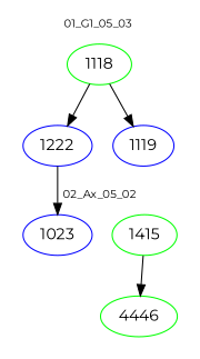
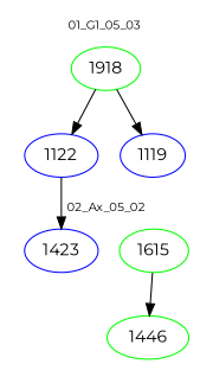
  digraph {
    fontname=Montserrat
    node [color=green fontname=Montserrat]
    edge [color=black fontname=Montserrat]
-   n1 [label=1415]
-   n2 [color=blue label=1023]
-   n3 [label=4446]
-   n4 [label=1118]
-   n5 [color=blue label=1222]
+   n1 [label=1615]
+   n2 [color=blue label=1423]
+   n3 [label=1446]
+   n4 [label=1918]
+   n5 [color=blue label=1122]
    n6 [color=blue label=1119]
    subgraph cluster_1 {
      color=white
      fontsize=10
      label="02_Ax_05_02"
      n1
      n2
      n3
    }
    subgraph cluster_2 {
      color=white
      fontsize=10
      label="01_G1_05_03"
      n4
      n5
      n6
    }
    n1 -> n3
    n4 -> n5
    n4 -> n6
    n5 -> n2
  }
